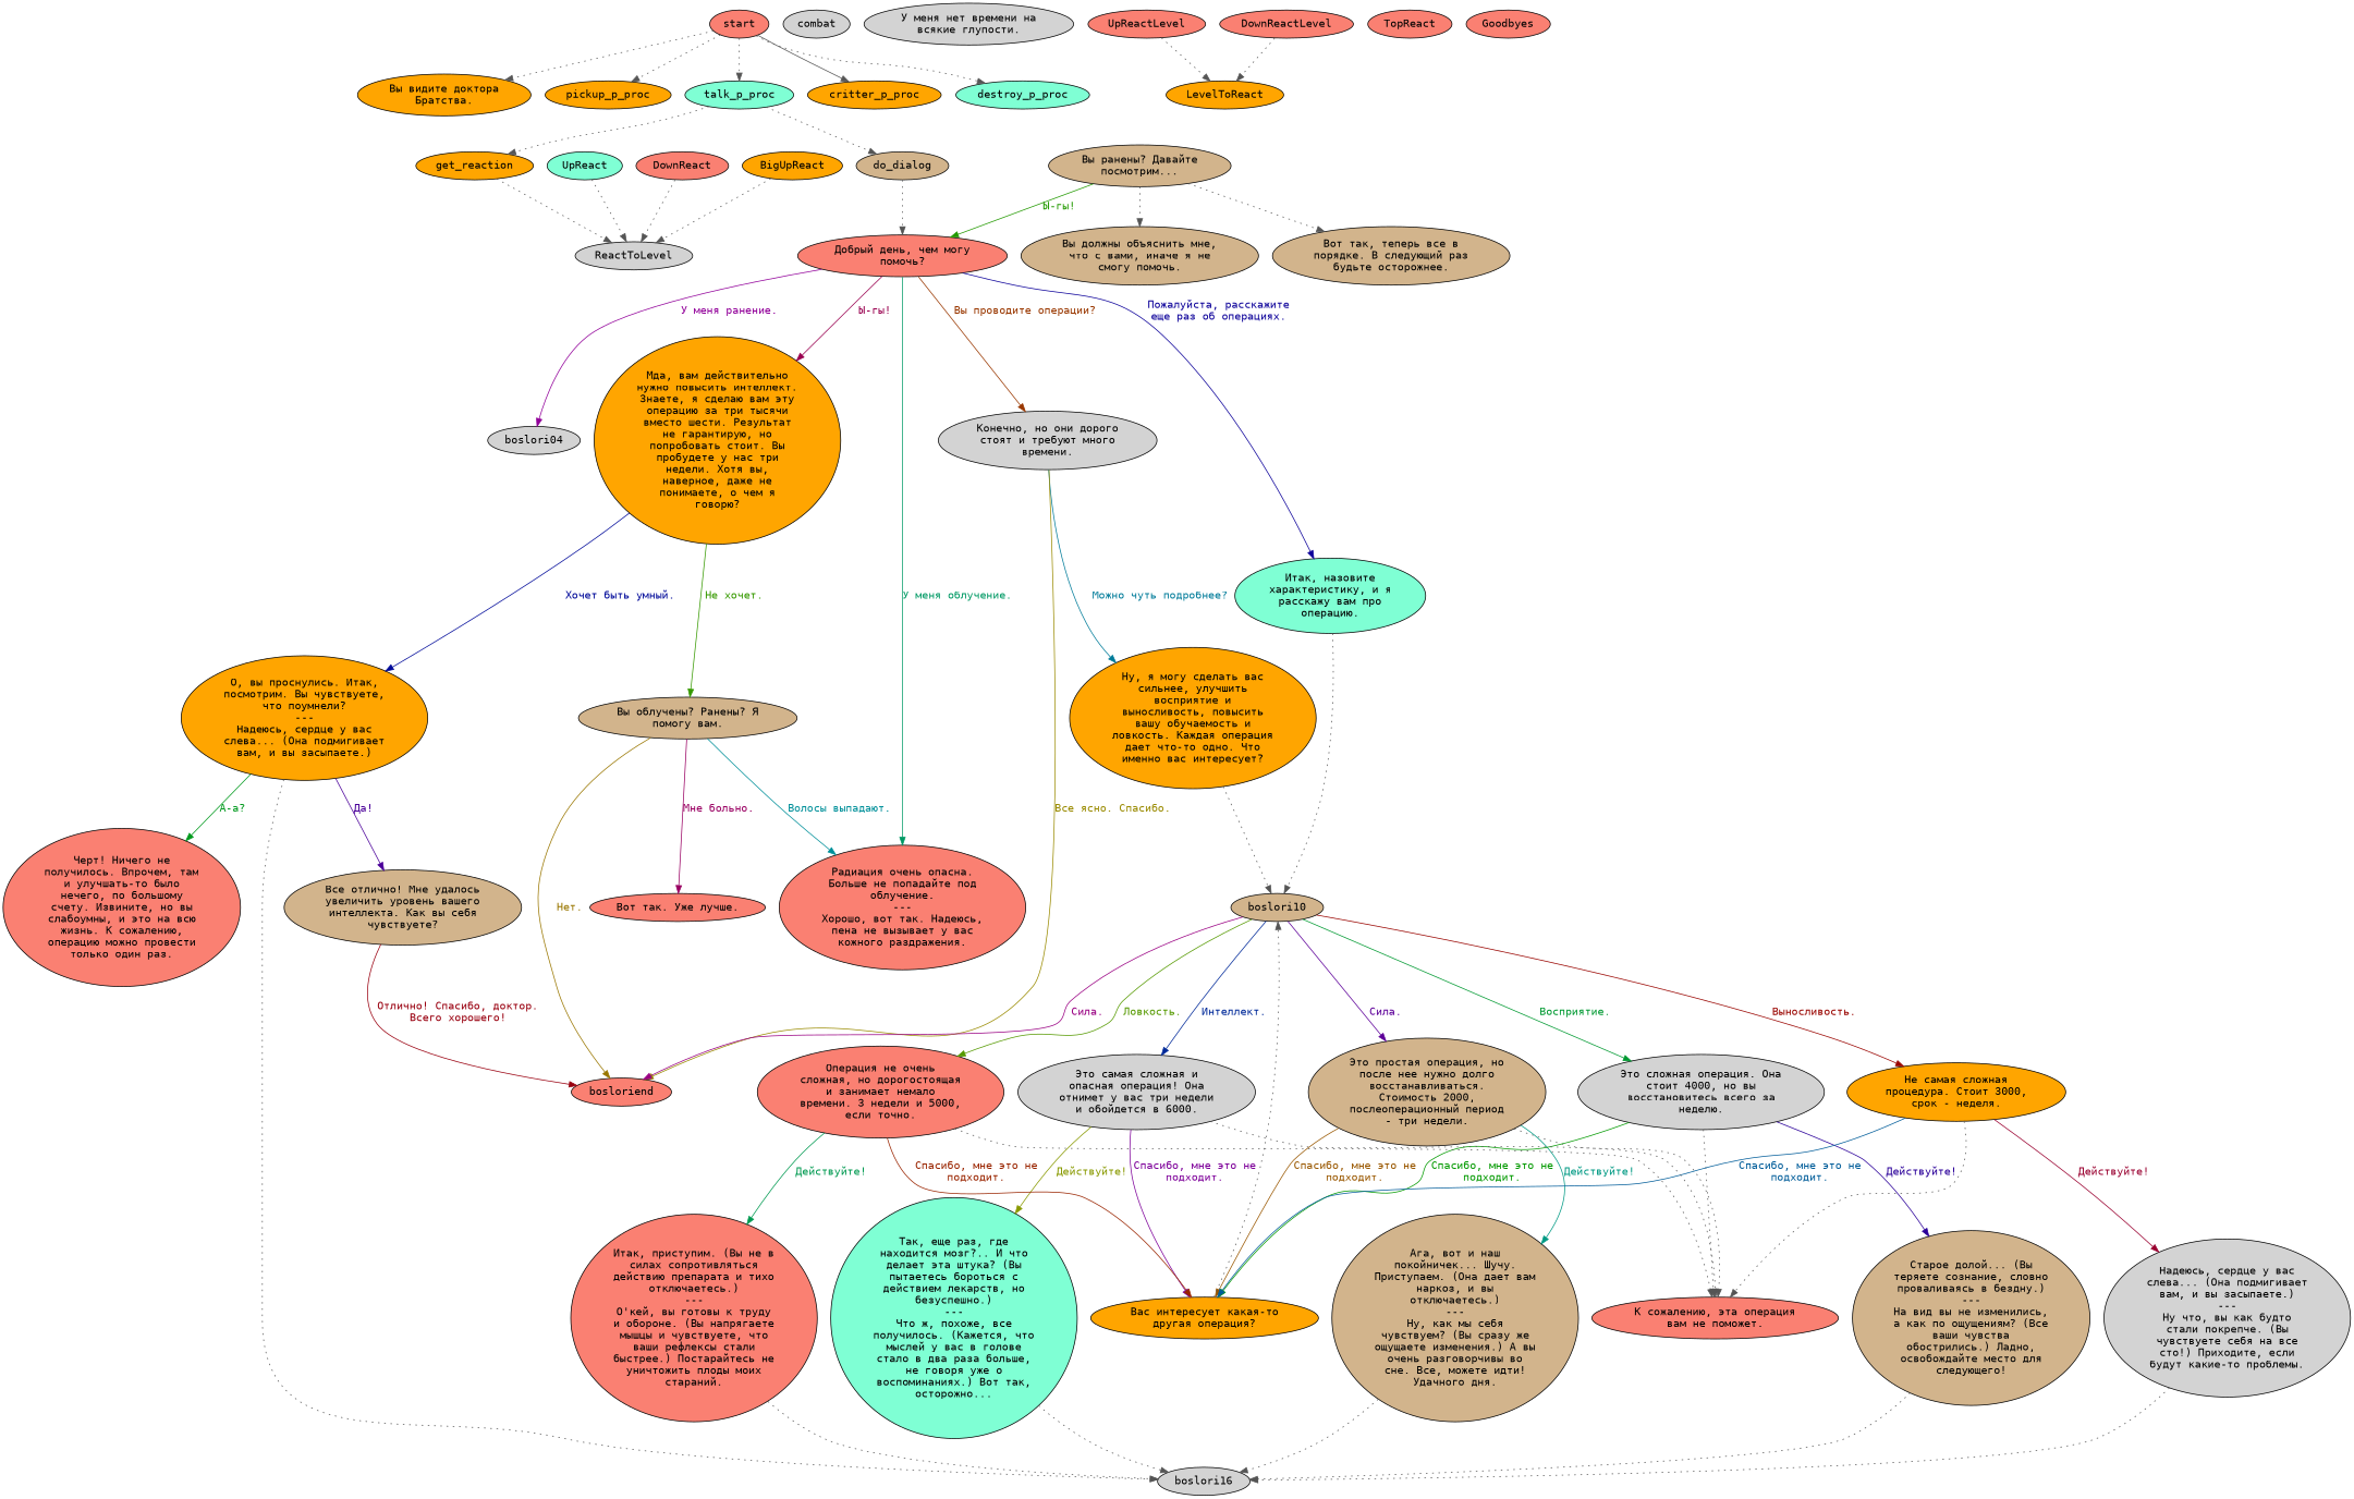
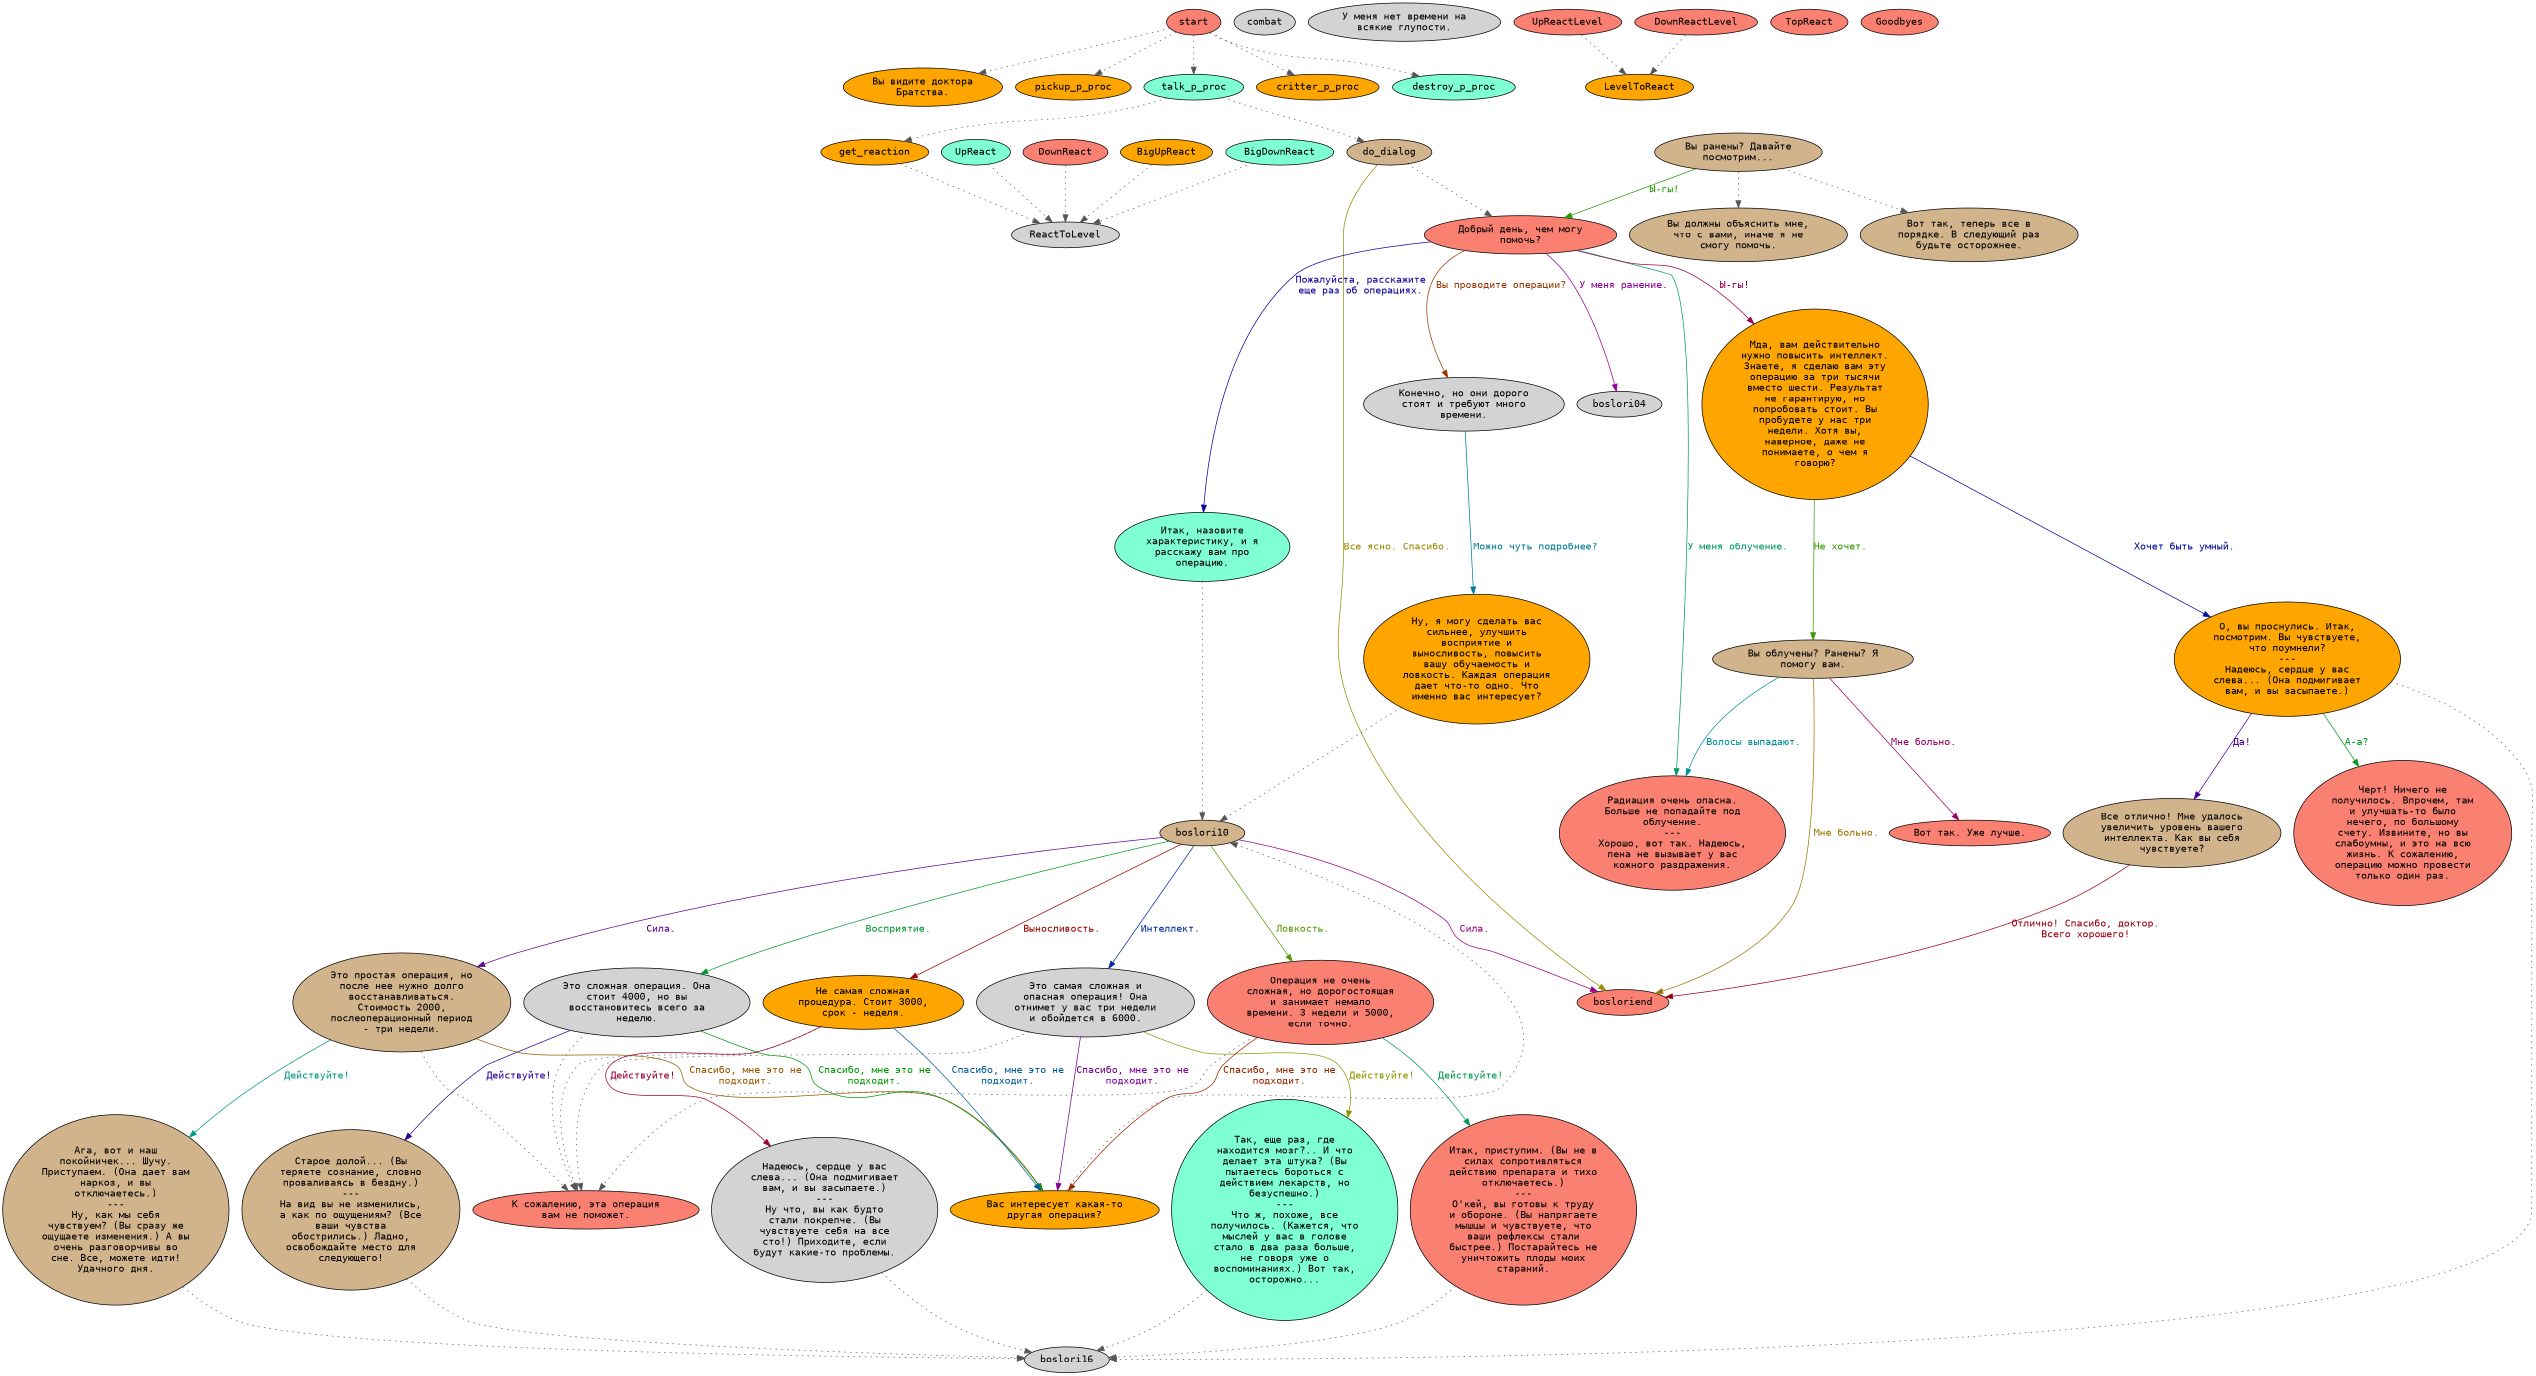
  digraph {
    fontname="DejaVu Sans Mono"
    node [color="#000000" fillcolor=salmon fontname="DejaVu Sans Mono" style=filled]
    edge [color="#555555" fontname="DejaVu Sans Mono"]
    n1 [fillcolor=orange label="Вы видите доктора\nБратства."]
    start
    pickup_p_proc [fillcolor=orange]
    talk_p_proc [fillcolor=aquamarine]
    critter_p_proc [fillcolor=orange]
    destroy_p_proc [fillcolor=aquamarine]
    get_reaction [fillcolor=orange]
    do_dialog [fillcolor=tan]
    ReactToLevel [fillcolor=lightgrey]
    n10 [label="Добрый день, чем могу\nпомочь?"]
    combat [fillcolor=lightgrey]
    boslori04 [fillcolor=lightgrey]
    n13 [label="Радиация очень опасна.\nБольше не попадайте под\nоблучение.\n---\nХорошо, вот так. Надеюсь,\nпена не вызывает у вас\nкожного раздражения."]
    n14 [fillcolor=lightgrey label="Конечно, но они дорого\nстоят и требуют много\nвремени."]
    n15 [fillcolor=aquamarine label="Итак, назовите\nхарактеристику, и я\nрасскажу вам про\nоперацию."]
    n16 [fillcolor=orange label="Мда, вам действительно\nнужно повысить интеллект.\nЗнаете, я сделаю вам эту\nоперацию за три тысячи\nвместо шести. Результат\nне гарантирую, но\nпопробовать стоит. Вы\nпробудете у нас три\nнедели. Хотя вы,\nнаверное, даже не\nпонимаете, о чем я\nговорю?"]
    n17 [fillcolor=orange label="Ну, я могу сделать вас\nсильнее, улучшить\nвосприятие и\nвыносливость, повысить\nвашу обучаемость и\nловкость. Каждая операция\nдает что-то одно. Что\nименно вас интересует?"]
    bosloriend
    boslori10 [fillcolor=tan]
    n20 [fillcolor=tan label="Вы ранены? Давайте\nпосмотрим..."]
    n21 [fillcolor=tan label="Вот так, теперь все в\nпорядке. В следующий раз\nбудьте осторожнее."]
    n22 [fillcolor=tan label="Вы должны объяснить мне,\nчто с вами, иначе я не\nсмогу помочь."]
    n23 [fillcolor=orange label="О, вы проснулись. Итак,\nпосмотрим. Вы чувствуете,\nчто поумнели?\n---\nНадеюсь, сердце у вас\nслева... (Она подмигивает\nвам, и вы засыпаете.)"]
    n24 [fillcolor=tan label="Вы облучены? Ранены? Я\nпомогу вам."]
    n25 [fillcolor=tan label="Это простая операция, но\nпосле нее нужно долго\nвосстанавливаться.\nСтоимость 2000,\nпослеоперационный период\n- три недели."]
    n26 [fillcolor=lightgrey label="Это сложная операция. Она\nстоит 4000, но вы\nвосстановитесь всего за\nнеделю."]
    n27 [fillcolor=orange label="Не самая сложная\nпроцедура. Стоит 3000,\nсрок - неделя."]
    n28 [fillcolor=lightgrey label="Это самая сложная и\nопасная операция! Она\nотнимет у вас три недели\nи обойдется в 6000."]
    n29 [label="Операция не очень\nсложная, но дорогостоящая\nи занимает немало\nвремени. 3 недели и 5000,\nесли точно."]
    boslori16 [fillcolor=lightgrey]
    n31 [fillcolor=tan label="Все отлично! Мне удалось\nувеличить уровень вашего\nинтеллекта. Как вы себя\nчувствуете?"]
    n32 [label="Черт! Ничего не\nполучилось. Впрочем, там\nи улучшать-то было\nнечего, по большому\nсчету. Извините, но вы\nслабоумны, и это на всю\nжизнь. К сожалению,\nоперацию можно провести\nтолько один раз."]
    n33 [label="Вот так. Уже лучше."]
    n34 [fillcolor=lightgrey label="У меня нет времени на\nвсякие глупости."]
    n35 [label="К сожалению, эта операция\nвам не поможет."]
    n36 [fillcolor=tan label="Ага, вот и наш\nпокойничек... Шучу.\nПриступаем. (Она дает вам\nнаркоз, и вы\nотключаетесь.)\n---\nНу, как мы себя\nчувствуем? (Вы сразу же\nощущаете изменения.) А вы\nочень разговорчивы во\nсне. Все, можете идти!\nУдачного дня."]
    n37 [fillcolor=orange label="Вас интересует какая-то\nдругая операция?"]
    n38 [fillcolor=tan label="Старое долой... (Вы\nтеряете сознание, словно\nпроваливаясь в бездну.)\n---\nНа вид вы не изменились,\nа как по ощущениям? (Все\nваши чувства\nобострились.) Ладно,\nосвобождайте место для\nследующего!"]
    n39 [fillcolor=lightgrey label="Надеюсь, сердце у вас\nслева... (Она подмигивает\nвам, и вы засыпаете.)\n---\nНу что, вы как будто\nстали покрепче. (Вы\nчувствуете себя на все\nсто!) Приходите, если\nбудут какие-то проблемы."]
    n40 [fillcolor=aquamarine label="Так, еще раз, где\nнаходится мозг?.. И что\nделает эта штука? (Вы\nпытаетесь бороться с\nдействием лекарств, но\nбезуспешно.)\n---\nЧто ж, похоже, все\nполучилось. (Кажется, что\nмыслей у вас в голове\nстало в два раза больше,\nне говоря уже о\nвоспоминаниях.) Вот так,\nосторожно..."]
    n41 [label="Итак, приступим. (Вы не в\nсилах сопротивляться\nдействию препарата и тихо\nотключаетесь.)\n---\nО'кей, вы готовы к труду\nи обороне. (Вы напрягаете\nмышцы и чувствуете, что\nваши рефлексы стали\nбыстрее.) Постарайтесь не\nуничтожить плоды моих\nстараний."]
    LevelToReact [fillcolor=orange]
    UpReact [fillcolor=aquamarine]
    DownReact
    TopReact
    BigUpReact [fillcolor=orange]
+   BigDownReact [fillcolor=aquamarine]
    UpReactLevel
    DownReactLevel
    Goodbyes
    start -> n1 [style=dotted]
    start -> pickup_p_proc [style=dotted]
    start -> talk_p_proc [style=dotted]
-   start -> critter_p_proc [style=solid]
+   start -> critter_p_proc [style=dotted]
    start -> destroy_p_proc [style=dotted]
    talk_p_proc -> get_reaction [style=dotted]
    talk_p_proc -> do_dialog [style=dotted]
    get_reaction -> ReactToLevel [style=dotted]
    do_dialog -> n10 [style=dotted]
    n10 -> boslori04 [color="#910099" fontcolor="#910099" label="У меня ранение."]
    n10 -> n13 [color="#009964" fontcolor="#009964" label="У меня облучение."]
    n10 -> n14 [color="#993700" fontcolor="#993700" label="Вы проводите операции?"]
    n10 -> n15 [color="#0B0099" fontcolor="#0B0099" label="Пожалуйста, расскажите\nеще раз об операциях."]
    n10 -> n16 [color="#99004F" fontcolor="#99004F" label="Ы-гы!"]
    n14 -> n17 [color="#007B99" fontcolor="#007B99" label="Можно чуть подробнее?"]
-   n14 -> bosloriend [color="#998A00" fontcolor="#998A00" label="Все ясно. Спасибо."]
+   do_dialog -> bosloriend [color="#998A00" fontcolor="#998A00" label="Все ясно. Спасибо."]
    n15 -> boslori10 [style=dotted]
    n16 -> n23 [color="#000999" fontcolor="#000999" label="Хочет быть умный."]
    n16 -> n24 [color="#369900" fontcolor="#369900" label="Не хочет."]
    n17 -> boslori10 [style=dotted]
    boslori10 -> bosloriend [color="#990082" fontcolor="#990082" label="Сила."]
    boslori10 -> n25 [color="#5D0099" fontcolor="#5D0099" label="Сила."]
    boslori10 -> n26 [color="#009931" fontcolor="#009931" label="Восприятие."]
    boslori10 -> n27 [color="#990400" fontcolor="#990400" label="Выносливость."]
    boslori10 -> n28 [color="#002999" fontcolor="#002999" label="Интеллект."]
    boslori10 -> n29 [color="#559900" fontcolor="#559900" label="Ловкость."]
    n20 -> n10 [color="#229900" fontcolor="#229900" label="Ы-гы!"]
    n20 -> n21 [style=dotted]
    n20 -> n22 [style=dotted]
    n23 -> boslori16 [style=dotted]
    n23 -> n31 [color="#4A0099" fontcolor="#4A0099" label="Да!"]
    n23 -> n32 [color="#00991D" fontcolor="#00991D" label="А-а?"]
    n24 -> n13 [color="#008F99" fontcolor="#008F99" label="Волосы выпадают."]
-   n24 -> bosloriend [color="#997600" fontcolor="#997600" label="Нет."]
+   n24 -> bosloriend [color="#997600" fontcolor="#997600" label="Мне больно."]
    n24 -> n33 [color="#990062" fontcolor="#990062" label="Мне больно."]
    n25 -> n35 [style=dotted]
    n25 -> n36 [color="#009983" fontcolor="#009983" label="Действуйте!"]
    n25 -> n37 [color="#995700" fontcolor="#995700" label="Спасибо, мне это не\nподходит."]
    n26 -> n35 [style=dotted]
    n26 -> n37 [color="#029900" fontcolor="#029900" label="Спасибо, мне это не\nподходит."]
    n26 -> n38 [color="#2A0099" fontcolor="#2A0099" label="Действуйте!"]
    n27 -> n35 [style=dotted]
    n27 -> n37 [color="#005C99" fontcolor="#005C99" label="Спасибо, мне это не\nподходит."]
    n27 -> n39 [color="#99002F" fontcolor="#99002F" label="Действуйте!"]
    n28 -> n35 [style=dotted]
    n28 -> n37 [color="#7D0099" fontcolor="#7D0099" label="Спасибо, мне это не\nподходит."]
    n28 -> n40 [color="#889900" fontcolor="#889900" label="Действуйте!"]
    n29 -> n35 [style=dotted]
    n29 -> n37 [color="#992400" fontcolor="#992400" label="Спасибо, мне это не\nподходит."]
    n29 -> n41 [color="#009950" fontcolor="#009950" label="Действуйте!"]
    n31 -> bosloriend [color="#99000F" fontcolor="#99000F" label="Отлично! Спасибо, доктор.\nВсего хорошего!"]
    n36 -> boslori16 [style=dotted]
    n37 -> boslori10 [style=dotted]
    n38 -> boslori16 [style=dotted]
    n39 -> boslori16 [style=dotted]
    n40 -> boslori16 [style=dotted]
    n41 -> boslori16 [style=dotted]
    UpReact -> ReactToLevel [style=dotted]
    DownReact -> ReactToLevel [style=dotted]
    BigUpReact -> ReactToLevel [style=dotted]
+   BigDownReact -> ReactToLevel [style=dotted]
    UpReactLevel -> LevelToReact [style=dotted]
    DownReactLevel -> LevelToReact [style=dotted]
  }
